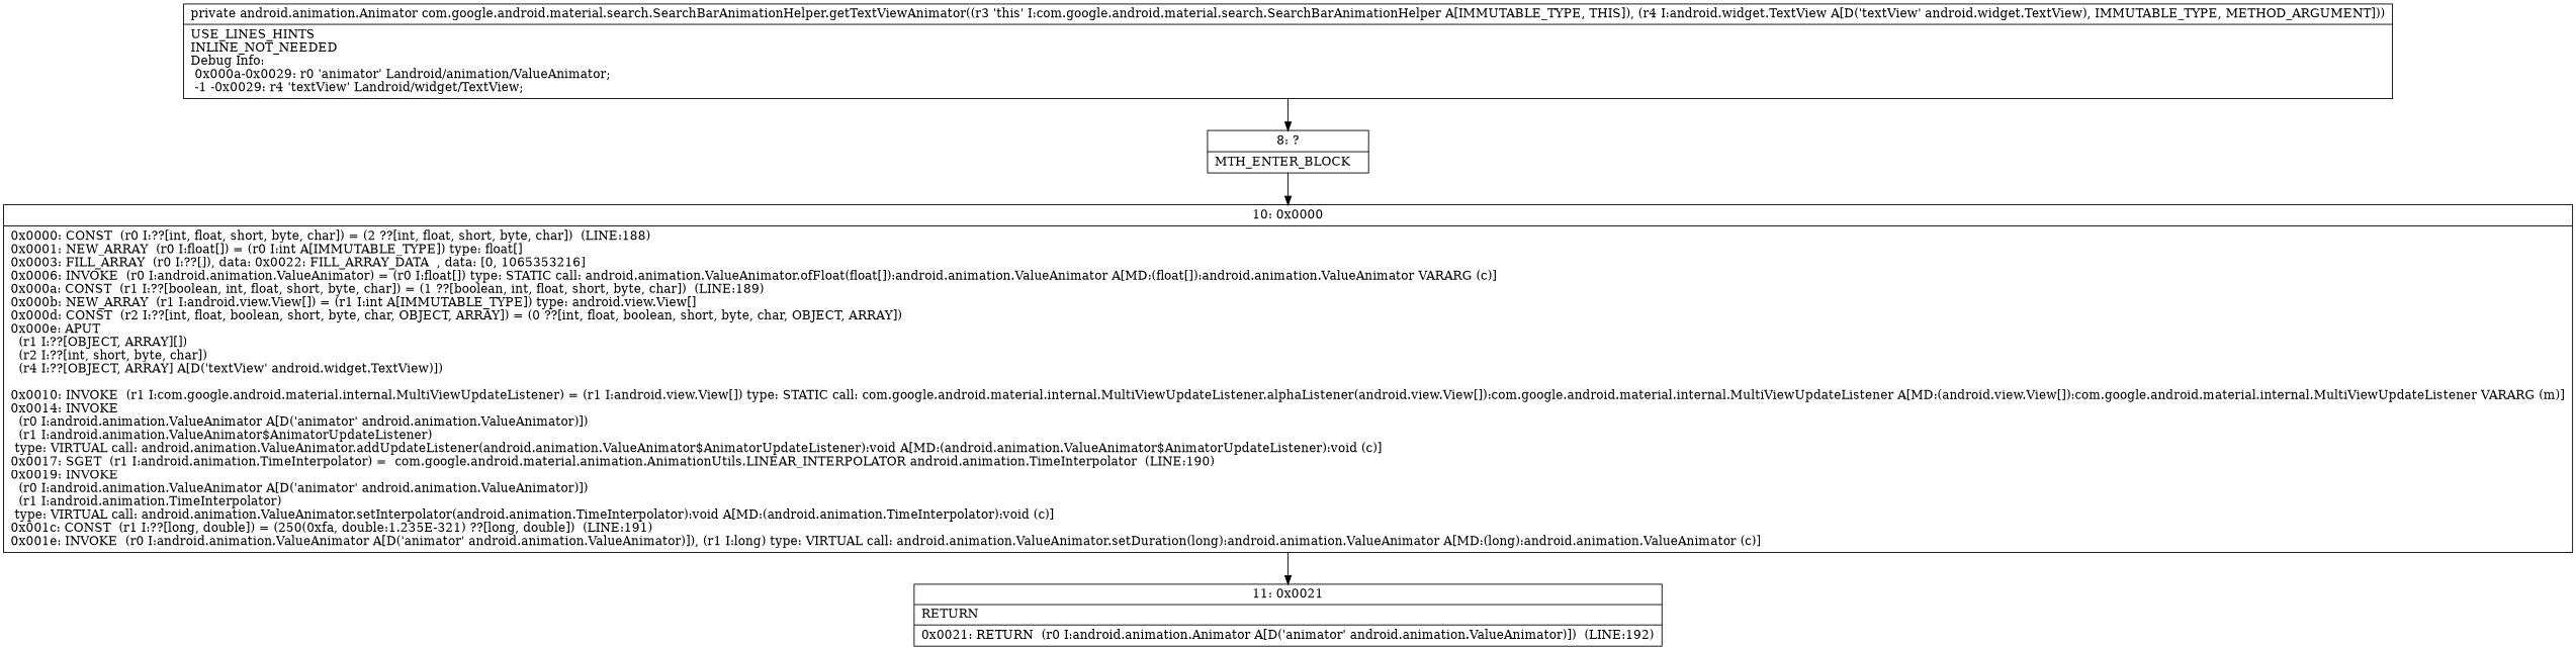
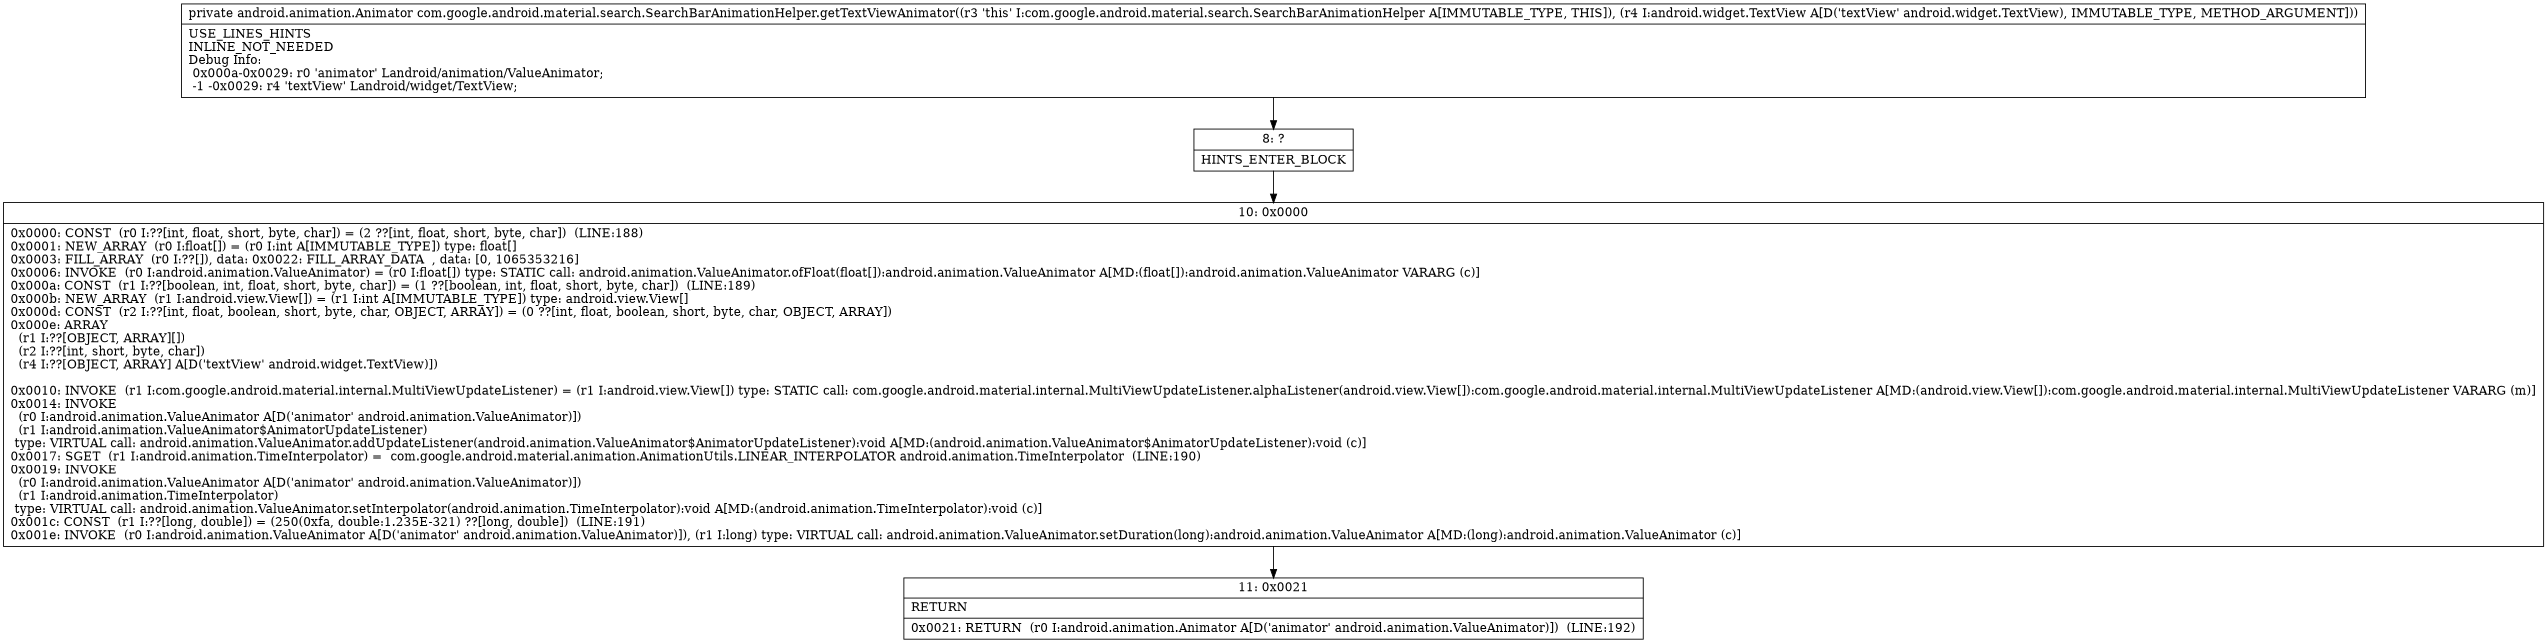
  digraph {
    node [shape=record]
-   n1 [label="{8\:\ ?|MTH_ENTER_BLOCK\l}"]
-   n2 [label="{10\:\ 0x0000|0x0000: CONST  (r0 I:??[int, float, short, byte, char]) = (2 ??[int, float, short, byte, char])  (LINE:188)\l0x0001: NEW_ARRAY  (r0 I:float[]) = (r0 I:int A[IMMUTABLE_TYPE]) type: float[] \l0x0003: FILL_ARRAY  (r0 I:??[]), data: 0x0022: FILL_ARRAY_DATA  , data: [0, 1065353216] \l0x0006: INVOKE  (r0 I:android.animation.ValueAnimator) = (r0 I:float[]) type: STATIC call: android.animation.ValueAnimator.ofFloat(float[]):android.animation.ValueAnimator A[MD:(float[]):android.animation.ValueAnimator VARARG (c)]\l0x000a: CONST  (r1 I:??[boolean, int, float, short, byte, char]) = (1 ??[boolean, int, float, short, byte, char])  (LINE:189)\l0x000b: NEW_ARRAY  (r1 I:android.view.View[]) = (r1 I:int A[IMMUTABLE_TYPE]) type: android.view.View[] \l0x000d: CONST  (r2 I:??[int, float, boolean, short, byte, char, OBJECT, ARRAY]) = (0 ??[int, float, boolean, short, byte, char, OBJECT, ARRAY]) \l0x000e: APUT  \l  (r1 I:??[OBJECT, ARRAY][])\l  (r2 I:??[int, short, byte, char])\l  (r4 I:??[OBJECT, ARRAY] A[D('textView' android.widget.TextView)])\l \l0x0010: INVOKE  (r1 I:com.google.android.material.internal.MultiViewUpdateListener) = (r1 I:android.view.View[]) type: STATIC call: com.google.android.material.internal.MultiViewUpdateListener.alphaListener(android.view.View[]):com.google.android.material.internal.MultiViewUpdateListener A[MD:(android.view.View[]):com.google.android.material.internal.MultiViewUpdateListener VARARG (m)]\l0x0014: INVOKE  \l  (r0 I:android.animation.ValueAnimator A[D('animator' android.animation.ValueAnimator)])\l  (r1 I:android.animation.ValueAnimator$AnimatorUpdateListener)\l type: VIRTUAL call: android.animation.ValueAnimator.addUpdateListener(android.animation.ValueAnimator$AnimatorUpdateListener):void A[MD:(android.animation.ValueAnimator$AnimatorUpdateListener):void (c)]\l0x0017: SGET  (r1 I:android.animation.TimeInterpolator) =  com.google.android.material.animation.AnimationUtils.LINEAR_INTERPOLATOR android.animation.TimeInterpolator  (LINE:190)\l0x0019: INVOKE  \l  (r0 I:android.animation.ValueAnimator A[D('animator' android.animation.ValueAnimator)])\l  (r1 I:android.animation.TimeInterpolator)\l type: VIRTUAL call: android.animation.ValueAnimator.setInterpolator(android.animation.TimeInterpolator):void A[MD:(android.animation.TimeInterpolator):void (c)]\l0x001c: CONST  (r1 I:??[long, double]) = (250(0xfa, double:1.235E\-321) ??[long, double])  (LINE:191)\l0x001e: INVOKE  (r0 I:android.animation.ValueAnimator A[D('animator' android.animation.ValueAnimator)]), (r1 I:long) type: VIRTUAL call: android.animation.ValueAnimator.setDuration(long):android.animation.ValueAnimator A[MD:(long):android.animation.ValueAnimator (c)]\l}"]
+   n1 [label="{8\:\ ?|HINTS_ENTER_BLOCK\l}"]
+   n2 [label="{10\:\ 0x0000|0x0000: CONST  (r0 I:??[int, float, short, byte, char]) = (2 ??[int, float, short, byte, char])  (LINE:188)\l0x0001: NEW_ARRAY  (r0 I:float[]) = (r0 I:int A[IMMUTABLE_TYPE]) type: float[] \l0x0003: FILL_ARRAY  (r0 I:??[]), data: 0x0022: FILL_ARRAY_DATA  , data: [0, 1065353216] \l0x0006: INVOKE  (r0 I:android.animation.ValueAnimator) = (r0 I:float[]) type: STATIC call: android.animation.ValueAnimator.ofFloat(float[]):android.animation.ValueAnimator A[MD:(float[]):android.animation.ValueAnimator VARARG (c)]\l0x000a: CONST  (r1 I:??[boolean, int, float, short, byte, char]) = (1 ??[boolean, int, float, short, byte, char])  (LINE:189)\l0x000b: NEW_ARRAY  (r1 I:android.view.View[]) = (r1 I:int A[IMMUTABLE_TYPE]) type: android.view.View[] \l0x000d: CONST  (r2 I:??[int, float, boolean, short, byte, char, OBJECT, ARRAY]) = (0 ??[int, float, boolean, short, byte, char, OBJECT, ARRAY]) \l0x000e: ARRAY  \l  (r1 I:??[OBJECT, ARRAY][])\l  (r2 I:??[int, short, byte, char])\l  (r4 I:??[OBJECT, ARRAY] A[D('textView' android.widget.TextView)])\l \l0x0010: INVOKE  (r1 I:com.google.android.material.internal.MultiViewUpdateListener) = (r1 I:android.view.View[]) type: STATIC call: com.google.android.material.internal.MultiViewUpdateListener.alphaListener(android.view.View[]):com.google.android.material.internal.MultiViewUpdateListener A[MD:(android.view.View[]):com.google.android.material.internal.MultiViewUpdateListener VARARG (m)]\l0x0014: INVOKE  \l  (r0 I:android.animation.ValueAnimator A[D('animator' android.animation.ValueAnimator)])\l  (r1 I:android.animation.ValueAnimator$AnimatorUpdateListener)\l type: VIRTUAL call: android.animation.ValueAnimator.addUpdateListener(android.animation.ValueAnimator$AnimatorUpdateListener):void A[MD:(android.animation.ValueAnimator$AnimatorUpdateListener):void (c)]\l0x0017: SGET  (r1 I:android.animation.TimeInterpolator) =  com.google.android.material.animation.AnimationUtils.LINEAR_INTERPOLATOR android.animation.TimeInterpolator  (LINE:190)\l0x0019: INVOKE  \l  (r0 I:android.animation.ValueAnimator A[D('animator' android.animation.ValueAnimator)])\l  (r1 I:android.animation.TimeInterpolator)\l type: VIRTUAL call: android.animation.ValueAnimator.setInterpolator(android.animation.TimeInterpolator):void A[MD:(android.animation.TimeInterpolator):void (c)]\l0x001c: CONST  (r1 I:??[long, double]) = (250(0xfa, double:1.235E\-321) ??[long, double])  (LINE:191)\l0x001e: INVOKE  (r0 I:android.animation.ValueAnimator A[D('animator' android.animation.ValueAnimator)]), (r1 I:long) type: VIRTUAL call: android.animation.ValueAnimator.setDuration(long):android.animation.ValueAnimator A[MD:(long):android.animation.ValueAnimator (c)]\l}"]
    n3 [label="{11\:\ 0x0021|RETURN\l|0x0021: RETURN  (r0 I:android.animation.Animator A[D('animator' android.animation.ValueAnimator)])  (LINE:192)\l}"]
    n4 [label="{private android.animation.Animator com.google.android.material.search.SearchBarAnimationHelper.getTextViewAnimator((r3 'this' I:com.google.android.material.search.SearchBarAnimationHelper A[IMMUTABLE_TYPE, THIS]), (r4 I:android.widget.TextView A[D('textView' android.widget.TextView), IMMUTABLE_TYPE, METHOD_ARGUMENT]))  | USE_LINES_HINTS\lINLINE_NOT_NEEDED\lDebug Info:\l  0x000a\-0x0029: r0 'animator' Landroid\/animation\/ValueAnimator;\l  \-1 \-0x0029: r4 'textView' Landroid\/widget\/TextView;\l}"]
    n1 -> n2
    n2 -> n3
    n4 -> n1
  }
